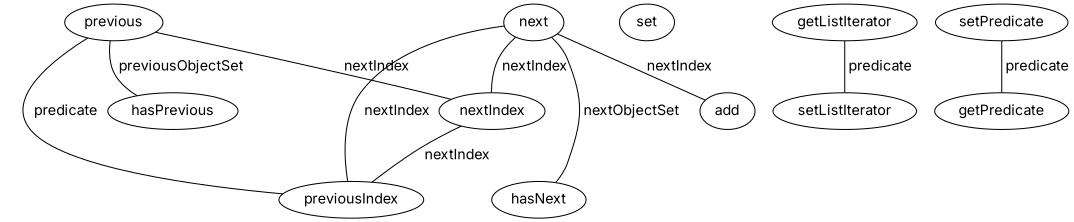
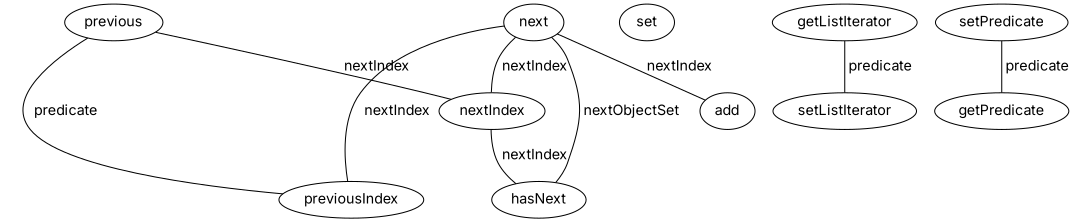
  digraph {
    fontname=Inter
    node [fontname=Inter]
    edge [dir=none fontname=Inter]
    next
    add
    hasNext
    nextIndex
    previousIndex
    previous
-   hasPrevious
    set
    getListIterator
    setListIterator
    setPredicate
    getPredicate
    next -> add [label=" nextIndex"]
    next -> hasNext [label=" nextObjectSet"]
    next -> nextIndex [label=" nextIndex"]
    next -> previousIndex [label=" nextIndex"]
-   nextIndex -> previousIndex [label=" nextIndex"]
+   nextIndex -> hasNext [label=" nextIndex"]
    previous -> nextIndex [label=" nextIndex"]
    previous -> previousIndex [label=" predicate"]
-   previous -> hasPrevious [label=" previousObjectSet"]
    getListIterator -> setListIterator [label=" predicate"]
    setPredicate -> getPredicate [label=" predicate"]
  }
